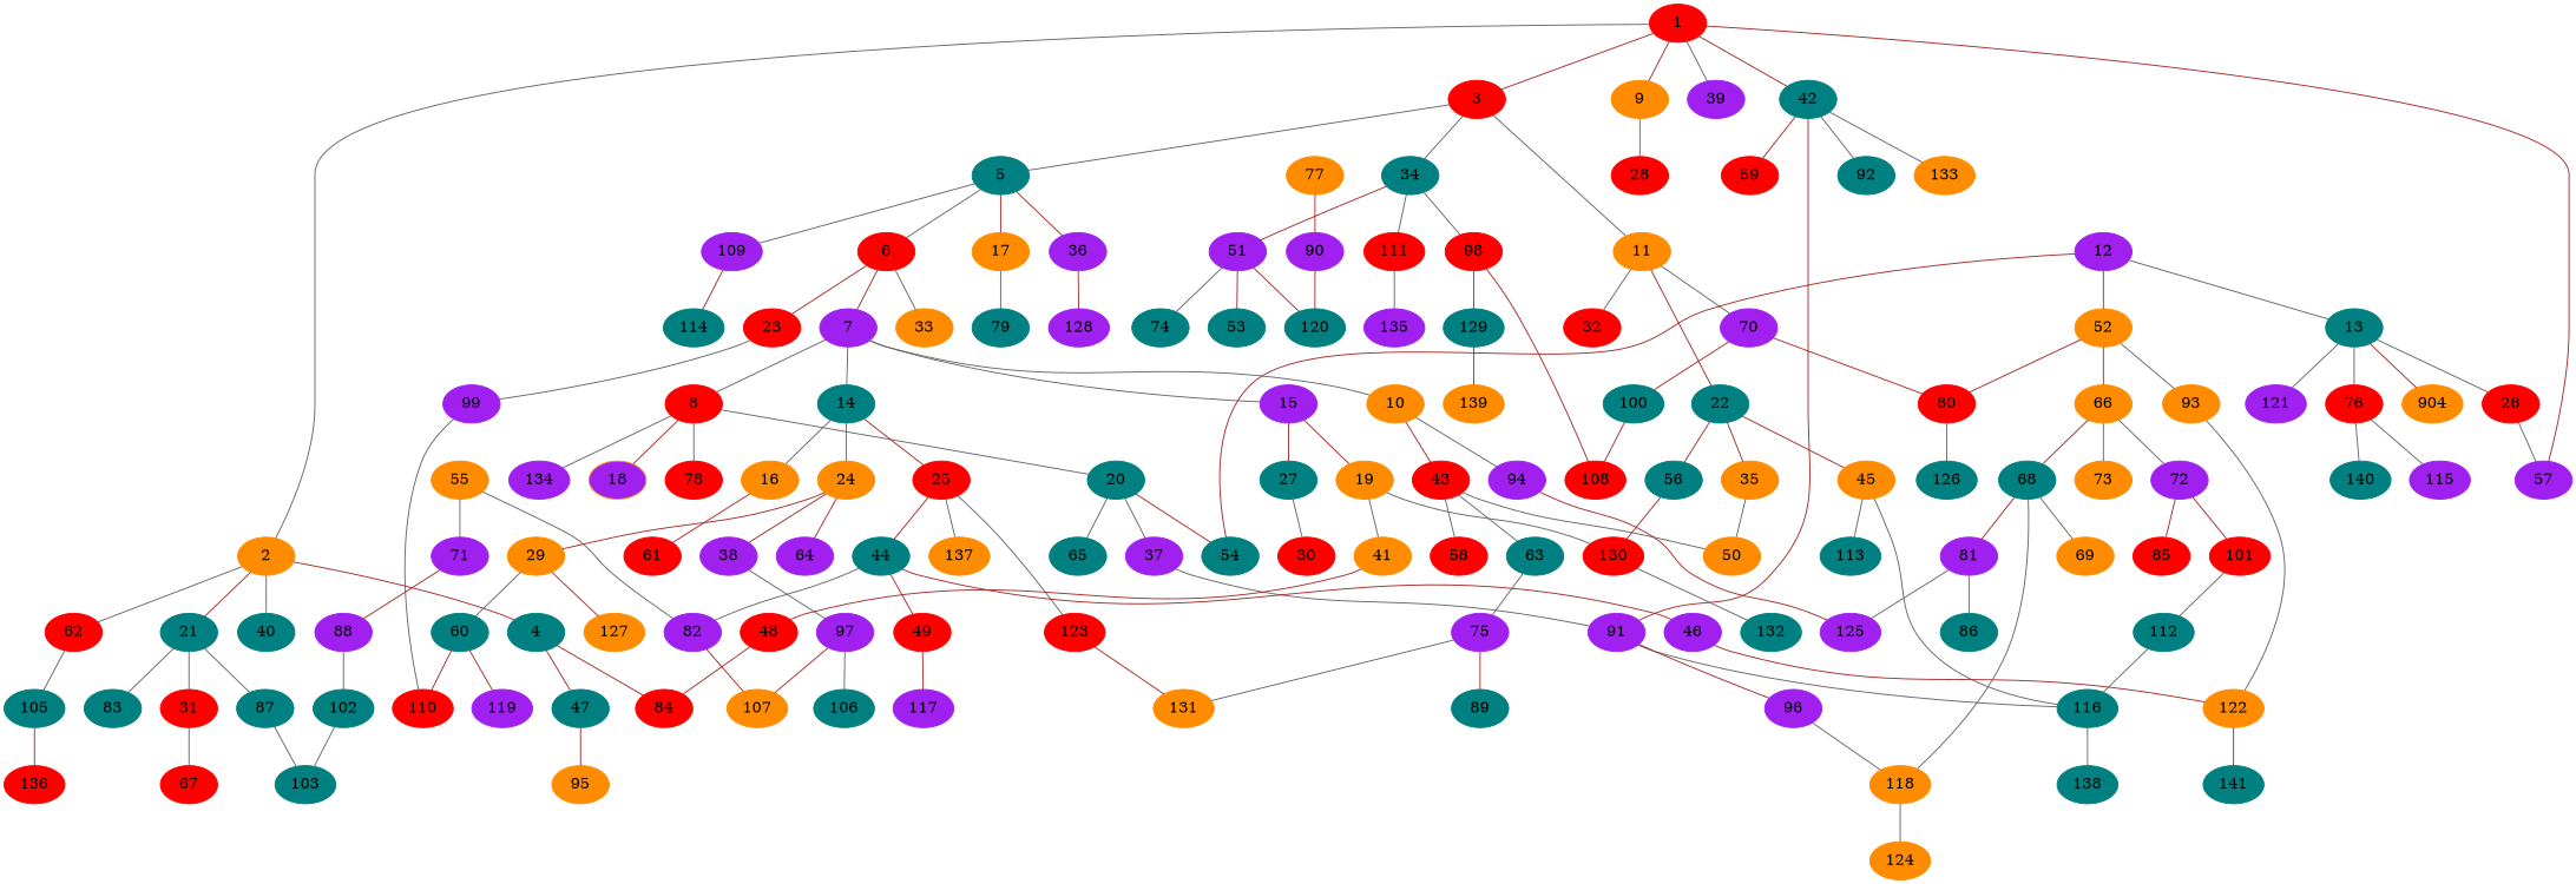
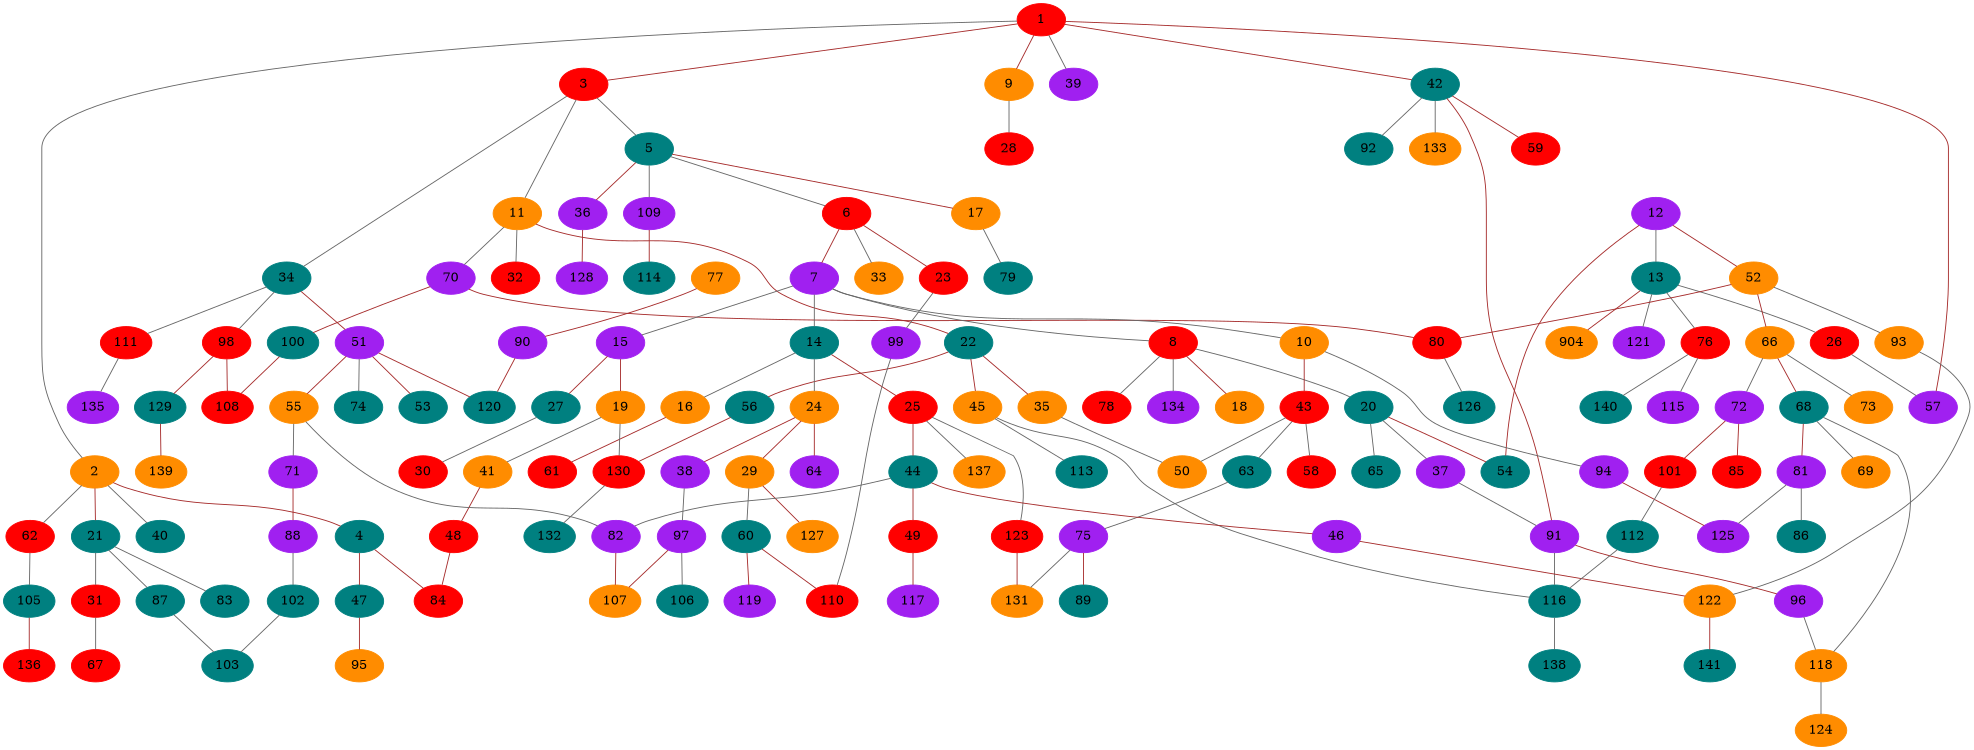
  graph {
    node [color=teal style=filled]
    edge [color=gray40]
    1 [color=red]
    2 [color=darkorange]
    3 [color=red]
    9 [color=darkorange]
    39 [color=purple]
    42
    57 [color=purple]
    4
    21
    40
    62 [color=red]
    5
    11 [color=darkorange]
    34
    28 [color=red]
    91 [color=purple]
    59 [color=red]
    92
    133 [color=darkorange]
    47
    84 [color=red]
    12 [color=purple]
    13
    52 [color=darkorange]
    54
    31 [color=red]
    83
    87
    105
    6 [color=red]
    17 [color=darkorange]
    36 [color=purple]
    109 [color=purple]
    22
    32 [color=red]
    70 [color=purple]
    51 [color=purple]
    98 [color=red]
    111 [color=red]
    95 [color=darkorange]
    7 [color=purple]
    23 [color=red]
    33 [color=darkorange]
    79
    128 [color=purple]
    114
    8 [color=red]
    10 [color=darkorange]
    14
    15 [color=purple]
    99 [color=purple]
-   18 [color=darkorange fillcolor=purple]
+   18 [color=darkorange]
    20
    78 [color=red]
    134 [color=purple]
    43 [color=red]
    94 [color=purple]
    16 [color=darkorange]
    24 [color=darkorange]
    25 [color=red]
    19 [color=darkorange]
    27
    37 [color=purple]
    65
    50 [color=darkorange]
    58 [color=red]
    63
    125 [color=purple]
    35 [color=darkorange]
    45 [color=darkorange]
    56
    80 [color=red]
    100
    26 [color=red]
    76 [color=red]
    n76 [color=darkorange label=904]
    121 [color=purple]
    66 [color=darkorange]
    93 [color=darkorange]
    115 [color=purple]
    140
    61 [color=red]
    29 [color=darkorange]
    38 [color=purple]
    64 [color=purple]
    44
    123 [color=red]
    137 [color=darkorange]
    41 [color=darkorange]
    130 [color=red]
    30 [color=red]
    48 [color=red]
    132
    67 [color=red]
    103
    113
    116
    110 [color=red]
    60
    127 [color=darkorange]
    97 [color=purple]
    46 [color=purple]
    49 [color=red]
    82 [color=purple]
    131 [color=darkorange]
    119 [color=purple]
    53
    55 [color=darkorange]
    74
    120
    108 [color=red]
    129
    135 [color=purple]
    96 [color=purple]
    107 [color=darkorange]
    106
    75 [color=purple]
    122 [color=darkorange]
    117 [color=purple]
    138
    141
    71 [color=purple]
    68
    72 [color=purple]
    73 [color=darkorange]
    126
    88 [color=purple]
    136 [color=red]
    89
    69 [color=darkorange]
    81 [color=purple]
    118 [color=darkorange]
    85 [color=red]
    101 [color=red]
    86
    124 [color=darkorange]
    77 [color=darkorange]
    90 [color=purple]
    102
    112
    139 [color=darkorange]
    1 -- 2
    1 -- 3 [color=brown]
    1 -- 9 [color=brown]
    1 -- 39
    1 -- 42 [color=brown]
    1 -- 57 [color=brown]
    2 -- 4 [color=brown]
    2 -- 21 [color=brown]
    2 -- 40
    2 -- 62
    3 -- 5
    3 -- 11
    3 -- 34
    9 -- 28
    42 -- 91 [color=brown]
    42 -- 59 [color=brown]
    42 -- 92
    42 -- 133
    4 -- 47 [color=brown]
    4 -- 84 [color=brown]
    21 -- 31
    21 -- 83
    21 -- 87
    62 -- 105
    5 -- 6
    5 -- 17 [color=brown]
    5 -- 36 [color=brown]
    5 -- 109
    11 -- 22 [color=brown]
    11 -- 32
    11 -- 70
    34 -- 51 [color=brown]
    34 -- 98
    34 -- 111
    91 -- 116
    91 -- 96 [color=brown]
    47 -- 95 [color=brown]
    12 -- 13
    12 -- 52 [color=brown]
    12 -- 54 [color=brown]
    13 -- 26
    13 -- 76
    13 -- n76 [color=brown]
    13 -- 121
    52 -- 80 [color=brown]
    52 -- 66 [color=brown]
    52 -- 93
    31 -- 67
    87 -- 103
    105 -- 136 [color=brown]
    6 -- 7 [color=brown]
    6 -- 23 [color=brown]
    6 -- 33
    17 -- 79
    36 -- 128 [color=brown]
    109 -- 114 [color=brown]
    22 -- 35 [color=brown]
    22 -- 45 [color=brown]
    22 -- 56 [color=brown]
    70 -- 80 [color=brown]
    70 -- 100 [color=brown]
    51 -- 53 [color=brown]
+   51 -- 55 [color=brown]
    51 -- 74
    51 -- 120 [color=brown]
    98 -- 108 [color=brown]
    98 -- 129 [color=brown]
    111 -- 135
    7 -- 8
    7 -- 10
    7 -- 14
    7 -- 15
    23 -- 99
    8 -- 18 [color=brown]
    8 -- 20
    8 -- 78
    8 -- 134
    10 -- 43 [color=brown]
    10 -- 94
    14 -- 16
    14 -- 24
    14 -- 25 [color=brown]
    15 -- 19 [color=brown]
    15 -- 27 [color=brown]
    99 -- 110
    20 -- 54 [color=brown]
    20 -- 37
    20 -- 65
    43 -- 50
    43 -- 58
    43 -- 63
    94 -- 125 [color=brown]
    16 -- 61 [color=brown]
    24 -- 29 [color=brown]
    24 -- 38 [color=brown]
    24 -- 64 [color=brown]
    25 -- 44 [color=brown]
    25 -- 123
    25 -- 137
    19 -- 41
    19 -- 130
    27 -- 30
    37 -- 91
    63 -- 75
    35 -- 50
    45 -- 113
    45 -- 116
    56 -- 130 [color=brown]
    80 -- 126
    100 -- 108 [color=brown]
    26 -- 57
    76 -- 115
    76 -- 140
    66 -- 68 [color=brown]
    66 -- 72
    66 -- 73
    93 -- 122
    29 -- 60
    29 -- 127 [color=brown]
    38 -- 97
    44 -- 46 [color=brown]
    44 -- 49 [color=brown]
    44 -- 82
    123 -- 131 [color=brown]
    41 -- 48 [color=brown]
    130 -- 132
    48 -- 84 [color=brown]
    116 -- 138
    60 -- 110 [color=brown]
    60 -- 119 [color=brown]
    97 -- 107 [color=brown]
    97 -- 106
    46 -- 122 [color=brown]
    49 -- 117 [color=brown]
    82 -- 107 [color=brown]
    55 -- 82
    55 -- 71
    129 -- 139 [color=brown]
    96 -- 118
    75 -- 131
    75 -- 89 [color=brown]
    122 -- 141 [color=brown]
    71 -- 88 [color=brown]
    68 -- 69
    68 -- 81 [color=brown]
    68 -- 118
    72 -- 85 [color=brown]
    72 -- 101 [color=brown]
    88 -- 102
    81 -- 125
    81 -- 86
    118 -- 124
    101 -- 112
    77 -- 90 [color=brown]
    90 -- 120 [color=brown]
    102 -- 103
    112 -- 116
  }
